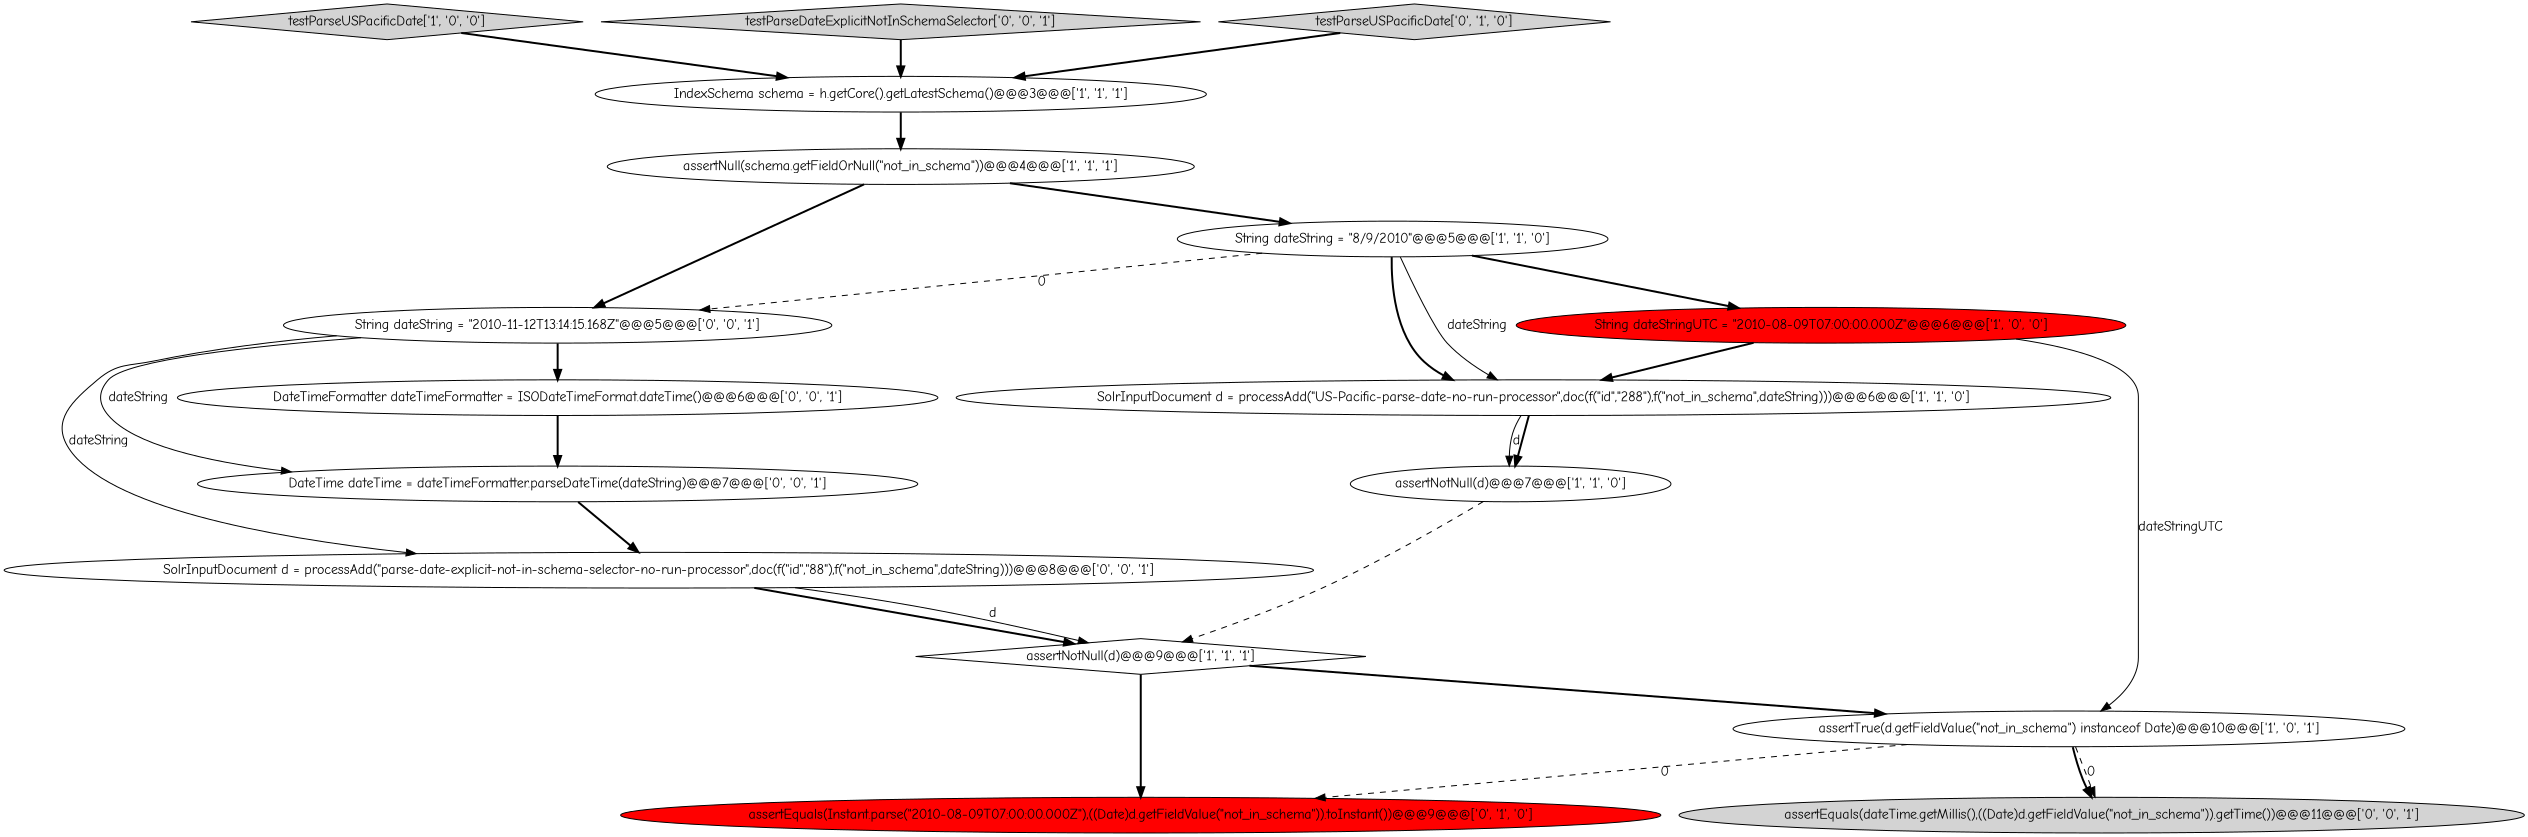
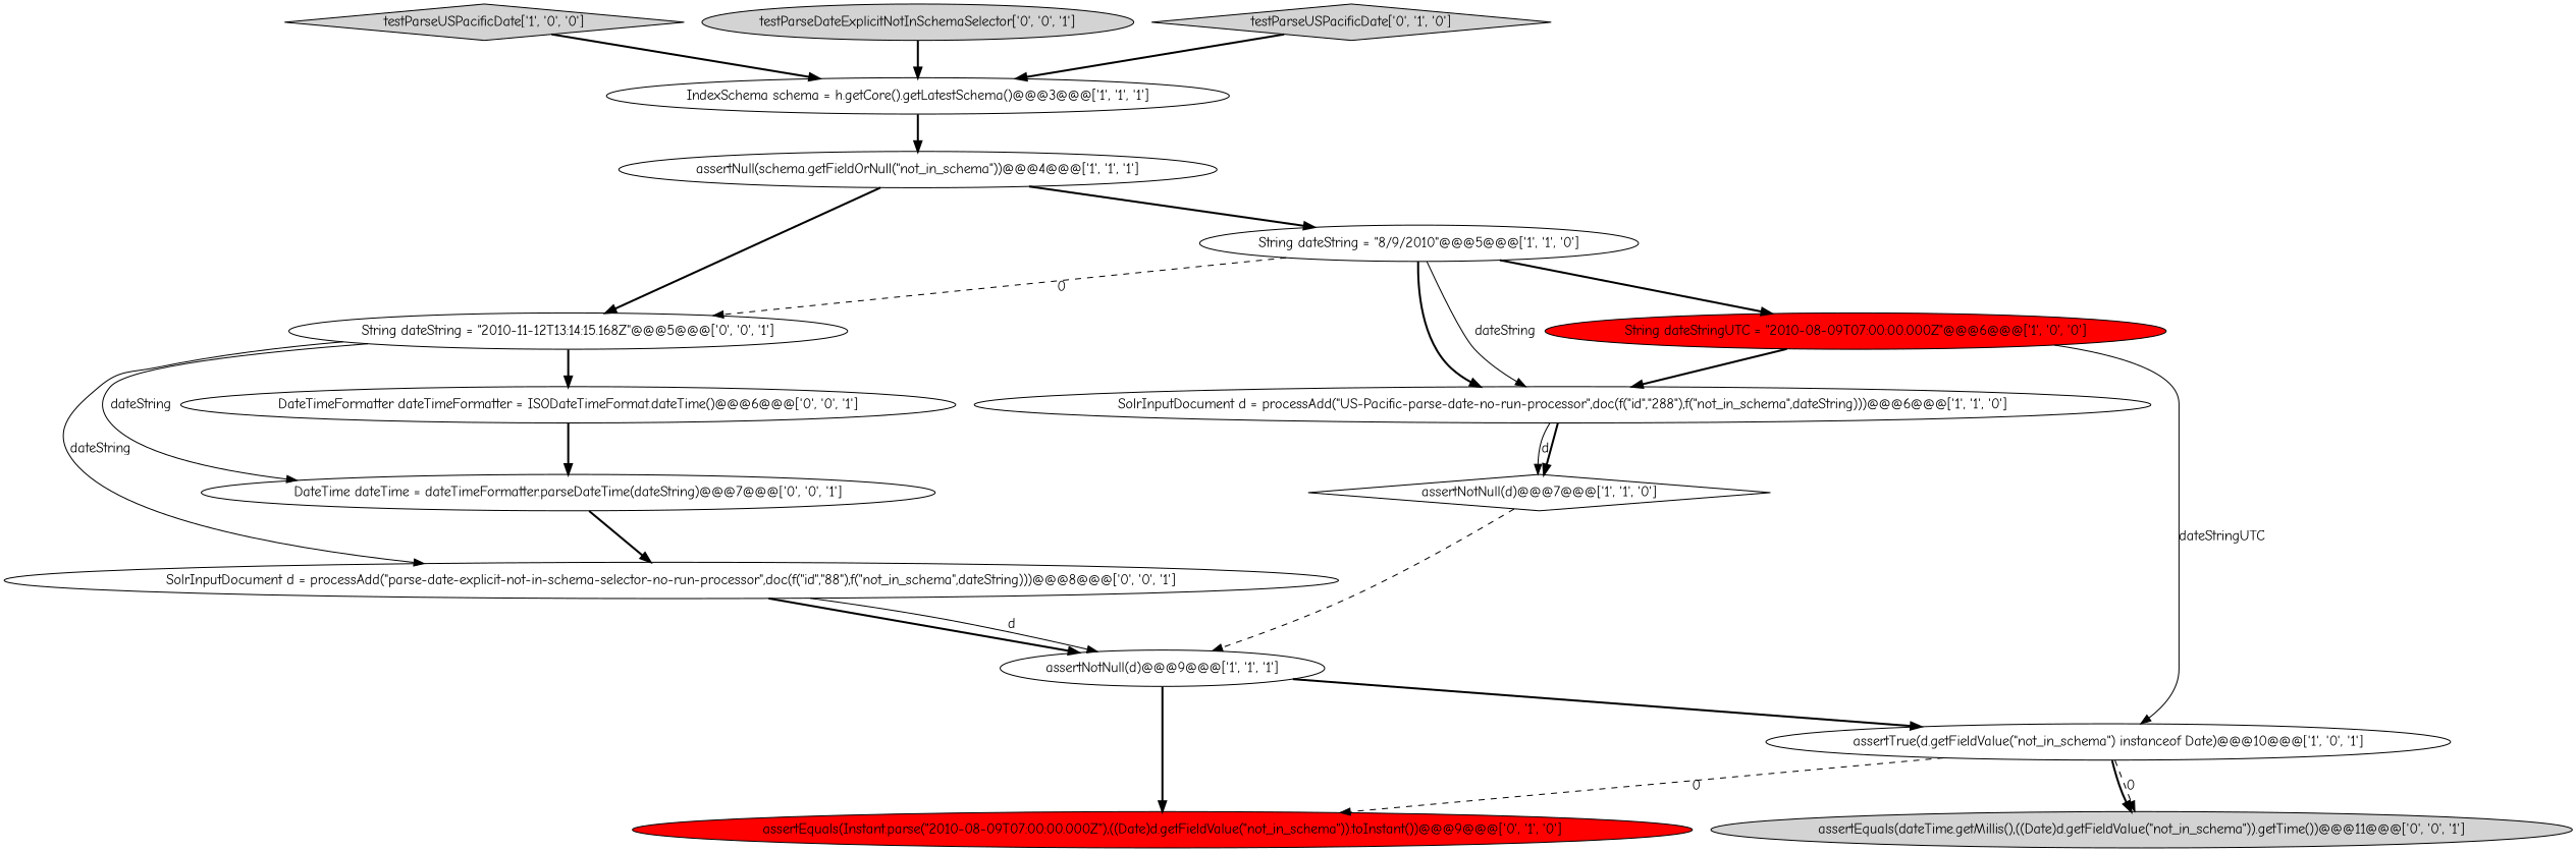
  digraph {
    fontname="Comic Neue"
    node [fillcolor=white fontname="Comic Neue" shape=ellipse style=filled]
    edge [fontname="Comic Neue" style=bold]
-   n1 [label="assertNotNull(d)@@@9@@@['1', '1', '1']" shape=diamond]
+   n1 [label="assertNotNull(d)@@@9@@@['1', '1', '1']"]
    n2 [label="assertTrue(d.getFieldValue(\"not_in_schema\") instanceof Date)@@@10@@@['1', '0', '1']"]
    n3 [fillcolor=red label="assertEquals(Instant.parse(\"2010-08-09T07:00:00.000Z\"),((Date)d.getFieldValue(\"not_in_schema\")).toInstant())@@@9@@@['0', '1', '0']"]
    n4 [fillcolor=lightgray label="assertEquals(dateTime.getMillis(),((Date)d.getFieldValue(\"not_in_schema\")).getTime())@@@11@@@['0', '0', '1']"]
    n5 [label="String dateString = \"2010-11-12T13:14:15.168Z\"@@@5@@@['0', '0', '1']"]
    n6 [label="DateTime dateTime = dateTimeFormatter.parseDateTime(dateString)@@@7@@@['0', '0', '1']"]
    n7 [label="DateTimeFormatter dateTimeFormatter = ISODateTimeFormat.dateTime()@@@6@@@['0', '0', '1']"]
    n8 [label="SolrInputDocument d = processAdd(\"parse-date-explicit-not-in-schema-selector-no-run-processor\",doc(f(\"id\",\"88\"),f(\"not_in_schema\",dateString)))@@@8@@@['0', '0', '1']"]
    n9 [label="assertNull(schema.getFieldOrNull(\"not_in_schema\"))@@@4@@@['1', '1', '1']"]
    n10 [label="String dateString = \"8/9/2010\"@@@5@@@['1', '1', '0']"]
    n11 [fillcolor=red label="String dateStringUTC = \"2010-08-09T07:00:00.000Z\"@@@6@@@['1', '0', '0']"]
    n12 [label="SolrInputDocument d = processAdd(\"US-Pacific-parse-date-no-run-processor\",doc(f(\"id\",\"288\"),f(\"not_in_schema\",dateString)))@@@6@@@['1', '1', '0']"]
-   n13 [label="assertNotNull(d)@@@7@@@['1', '1', '0']"]
+   n13 [label="assertNotNull(d)@@@7@@@['1', '1', '0']" shape=diamond]
    n14 [fillcolor=lightgray label="testParseUSPacificDate['1', '0', '0']" shape=diamond]
    n15 [label="IndexSchema schema = h.getCore().getLatestSchema()@@@3@@@['1', '1', '1']"]
-   n16 [fillcolor=lightgray label="testParseDateExplicitNotInSchemaSelector['0', '0', '1']" shape=diamond]
+   n16 [fillcolor=lightgray label="testParseDateExplicitNotInSchemaSelector['0', '0', '1']"]
    n17 [fillcolor=lightgray label="testParseUSPacificDate['0', '1', '0']" shape=diamond]
    n1 -> n2
    n1 -> n3
    n2 -> n3 [label=0 style=dashed]
    n2 -> n4
    n2 -> n4 [label=0 style=dashed]
    n5 -> n6 [label=dateString style=solid]
    n5 -> n7
    n5 -> n8 [label=dateString style=solid]
    n6 -> n8
    n7 -> n6
    n8 -> n1
    n8 -> n1 [label=d style=solid]
    n9 -> n5
    n9 -> n10
    n10 -> n5 [label=0 style=dashed]
    n10 -> n11
    n10 -> n12
    n10 -> n12 [label=dateString style=solid]
    n11 -> n2 [label=dateStringUTC style=solid]
    n11 -> n12
    n12 -> n13 [label=d style=solid]
    n12 -> n13
    n13 -> n1 [style=dashed]
    n14 -> n15
    n15 -> n9
    n16 -> n15
    n17 -> n15
  }
